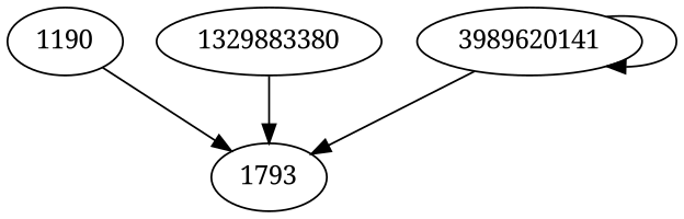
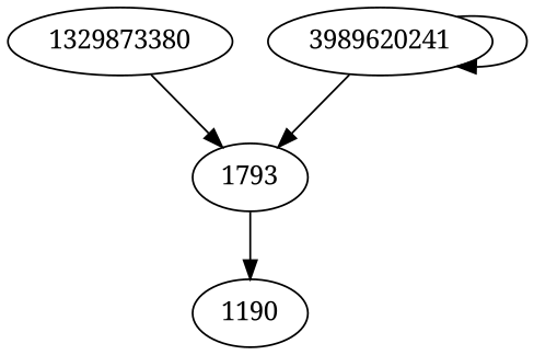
  digraph {
    fontname="Noto Serif"
    node [fontname="Noto Serif"]
    edge [fontname="Noto Serif"]
    n1 [label=1793]
    1190
-   1329873380 [label=1329883380]
-   3989620141
-   1190 -> n1
+   1329873380
+   3989620141 [label=3989620241]
+   n1 -> 1190
    1329873380 -> n1
    3989620141 -> n1
    3989620141 -> 3989620141
  }
